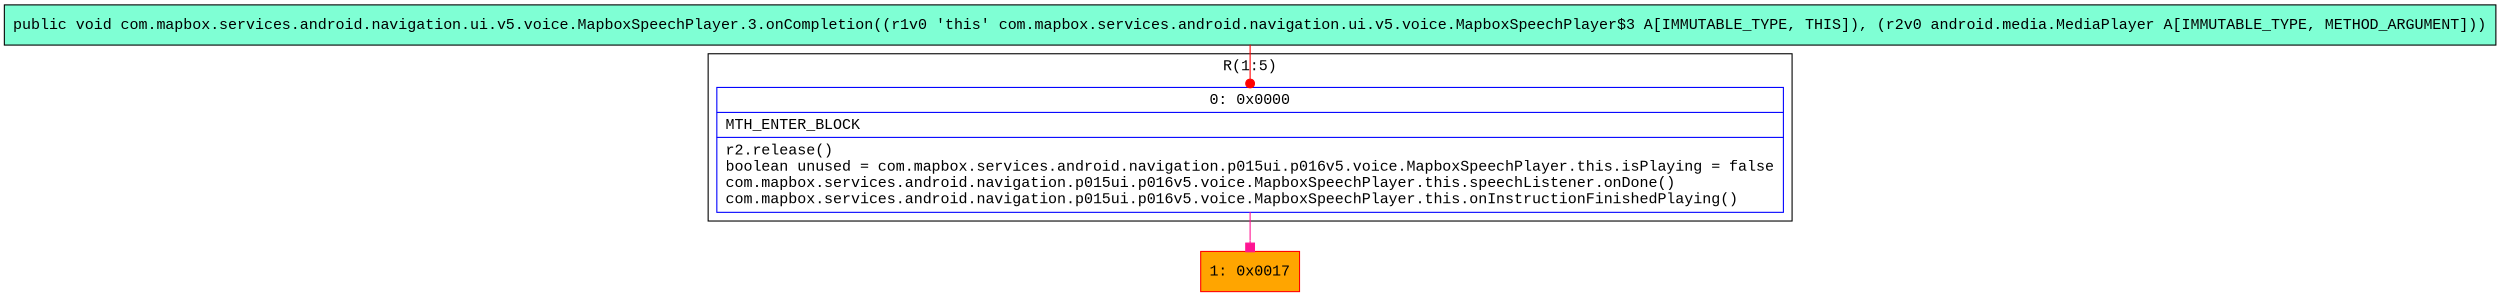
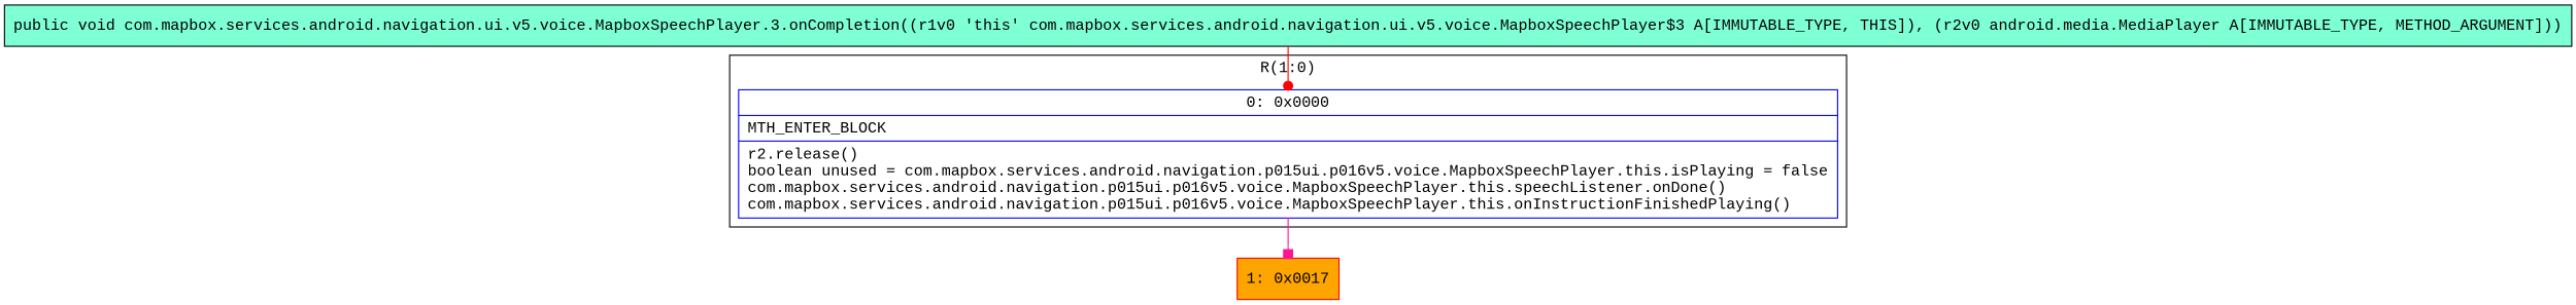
  digraph {
    fontname="Liberation Mono"
    node [shape=record style=filled fontname="Liberation Mono"]
    edge [fontname="Liberation Mono"]
    n1 [color=blue label="{0\:\ 0x0000|MTH_ENTER_BLOCK\l|r2.release()\lboolean unused = com.mapbox.services.android.navigation.p015ui.p016v5.voice.MapboxSpeechPlayer.this.isPlaying = false\lcom.mapbox.services.android.navigation.p015ui.p016v5.voice.MapboxSpeechPlayer.this.speechListener.onDone()\lcom.mapbox.services.android.navigation.p015ui.p016v5.voice.MapboxSpeechPlayer.this.onInstructionFinishedPlaying()\l}" fillcolor=white]
    n2 [color=red label="{1\:\ 0x0017}" fillcolor=orange]
    n3 [label="{public void com.mapbox.services.android.navigation.ui.v5.voice.MapboxSpeechPlayer.3.onCompletion((r1v0 'this' com.mapbox.services.android.navigation.ui.v5.voice.MapboxSpeechPlayer$3 A[IMMUTABLE_TYPE, THIS]), (r2v0 android.media.MediaPlayer A[IMMUTABLE_TYPE, METHOD_ARGUMENT])) }" fillcolor=aquamarine]
    subgraph cluster_1 {
-     label="R(1:5)"
+     label="R(1:0)"
      n1
    }
    n1 -> n2 [color=deeppink arrowhead=box]
    n3 -> n1 [color=red arrowhead=dot]
  }
